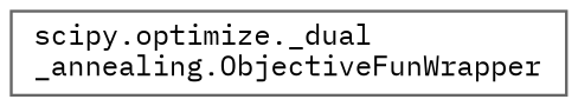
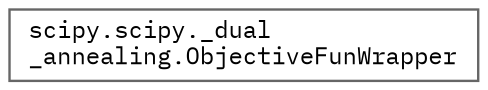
  digraph {
    rankdir=LR
    fontname="IBM Plex Mono"
-   n1 [color=grey40 fillcolor=white fontname="IBM Plex Mono" fontsize=10 height=0.2 label="scipy.optimize._dual\l_annealing.ObjectiveFunWrapper" shape=box style=filled width=0.4]
+   n1 [color=grey40 fillcolor=white fontname="IBM Plex Mono" fontsize=10 height=0.2 label="scipy.scipy._dual\l_annealing.ObjectiveFunWrapper" shape=box style=filled width=0.4]
  }
